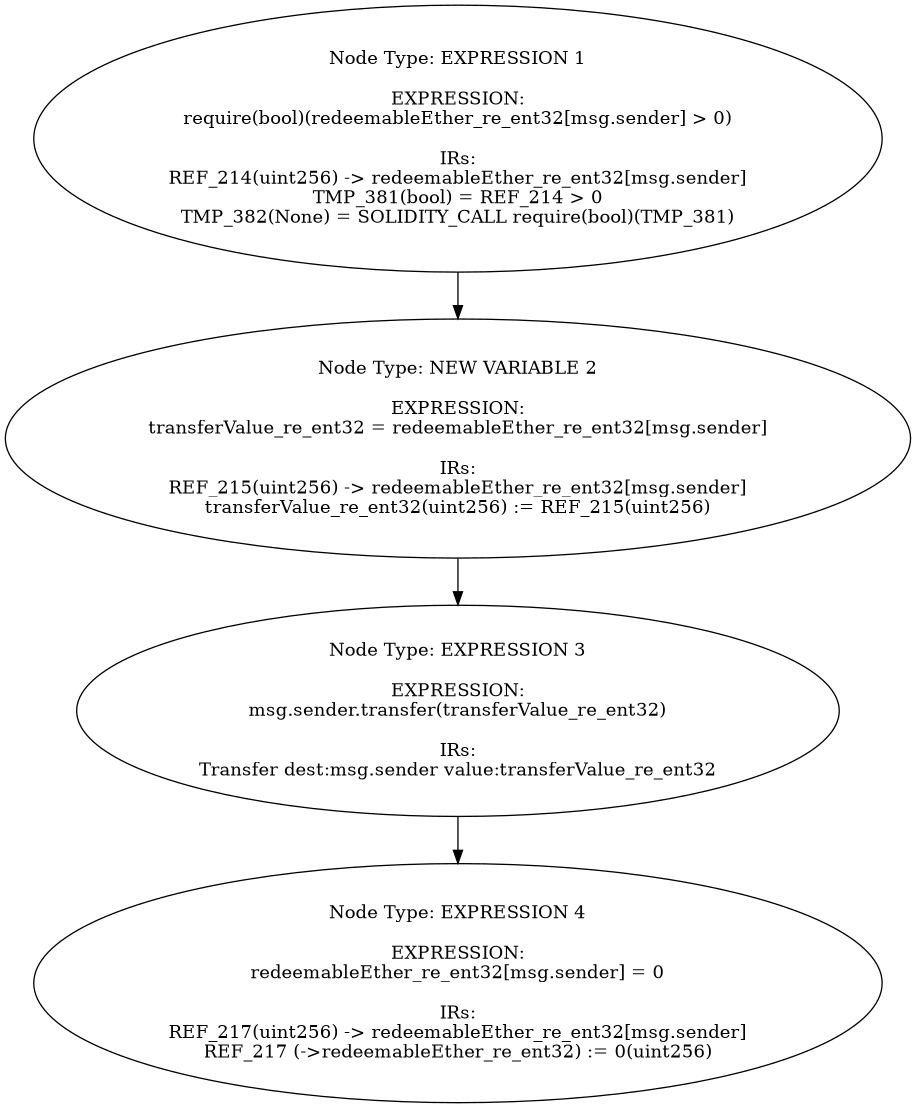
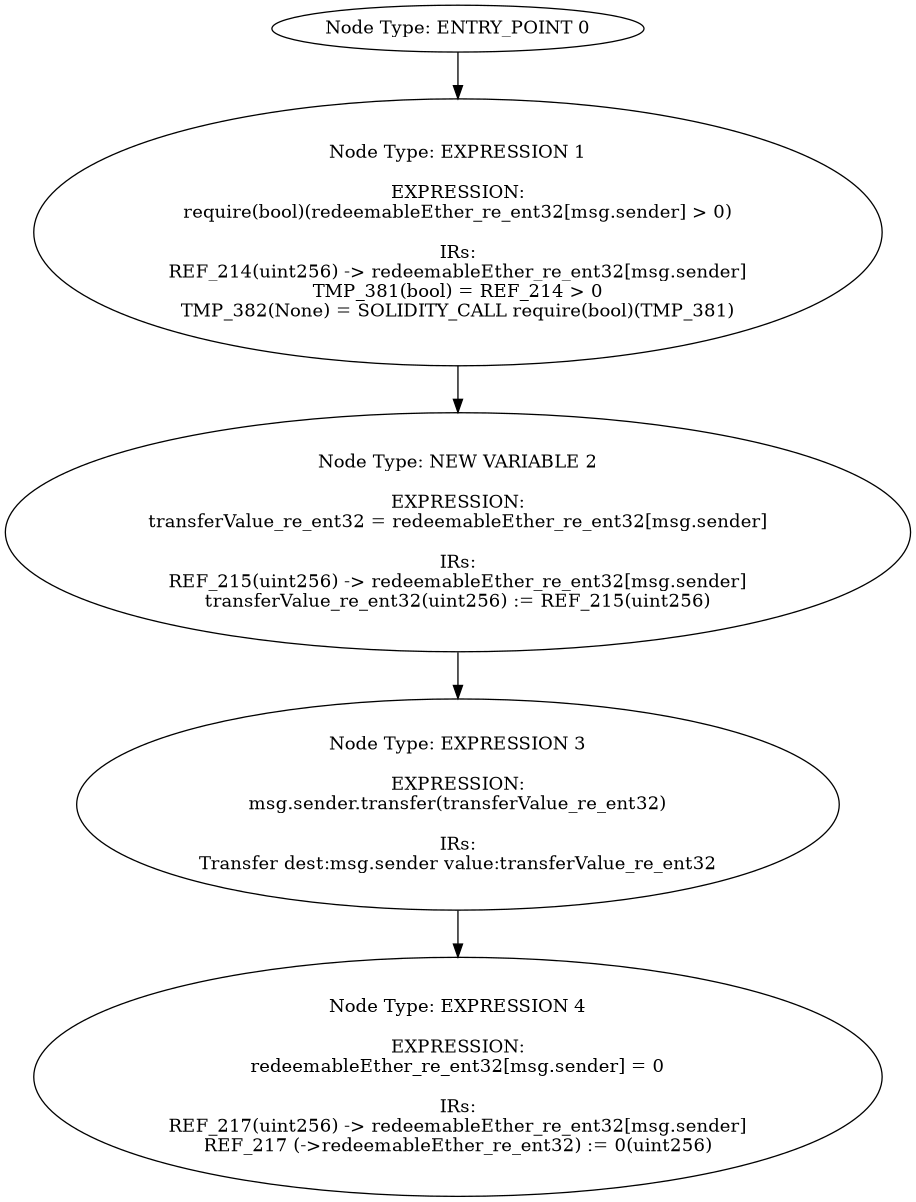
  digraph {
+   n1 [label="Node Type: ENTRY_POINT 0\n"]
    n2 [label="Node Type: EXPRESSION 1\n\nEXPRESSION:\nrequire(bool)(redeemableEther_re_ent32[msg.sender] > 0)\n\nIRs:\nREF_214(uint256) -> redeemableEther_re_ent32[msg.sender]\nTMP_381(bool) = REF_214 > 0\nTMP_382(None) = SOLIDITY_CALL require(bool)(TMP_381)"]
    n3 [label="Node Type: NEW VARIABLE 2\n\nEXPRESSION:\ntransferValue_re_ent32 = redeemableEther_re_ent32[msg.sender]\n\nIRs:\nREF_215(uint256) -> redeemableEther_re_ent32[msg.sender]\ntransferValue_re_ent32(uint256) := REF_215(uint256)"]
    n4 [label="Node Type: EXPRESSION 3\n\nEXPRESSION:\nmsg.sender.transfer(transferValue_re_ent32)\n\nIRs:\nTransfer dest:msg.sender value:transferValue_re_ent32"]
    n5 [label="Node Type: EXPRESSION 4\n\nEXPRESSION:\nredeemableEther_re_ent32[msg.sender] = 0\n\nIRs:\nREF_217(uint256) -> redeemableEther_re_ent32[msg.sender]\nREF_217 (->redeemableEther_re_ent32) := 0(uint256)"]
+   n1 -> n2
    n2 -> n3
    n3 -> n4
    n4 -> n5
  }
